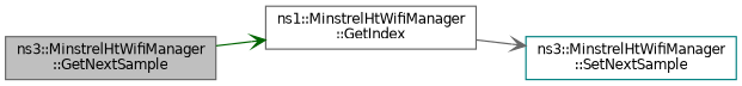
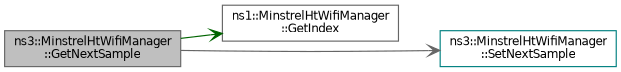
  digraph {
    rankdir=LR
    node [color=gray40 fillcolor=white fontname=Helvetica fontsize=10 shape=record style=filled]
    edge [arrowhead=vee fontname=Helvetica fontsize=10 labelfontname=Helvetica labelfontsize=10 style=solid]
    n1 [fillcolor=grey75 fontcolor=black height=0.2 label="ns3::MinstrelHtWifiManager\l::GetNextSample" width=0.4]
    n2 [height=0.2 label="ns1::MinstrelHtWifiManager\l::GetIndex" width=0.4]
    n3 [color=teal height=0.2 label="ns3::MinstrelHtWifiManager\l::SetNextSample" width=0.4]
    n1 -> n2 [color=darkgreen]
-   n2 -> n3 [color=gray40]
+   n1 -> n3 [color=gray40]
  }
